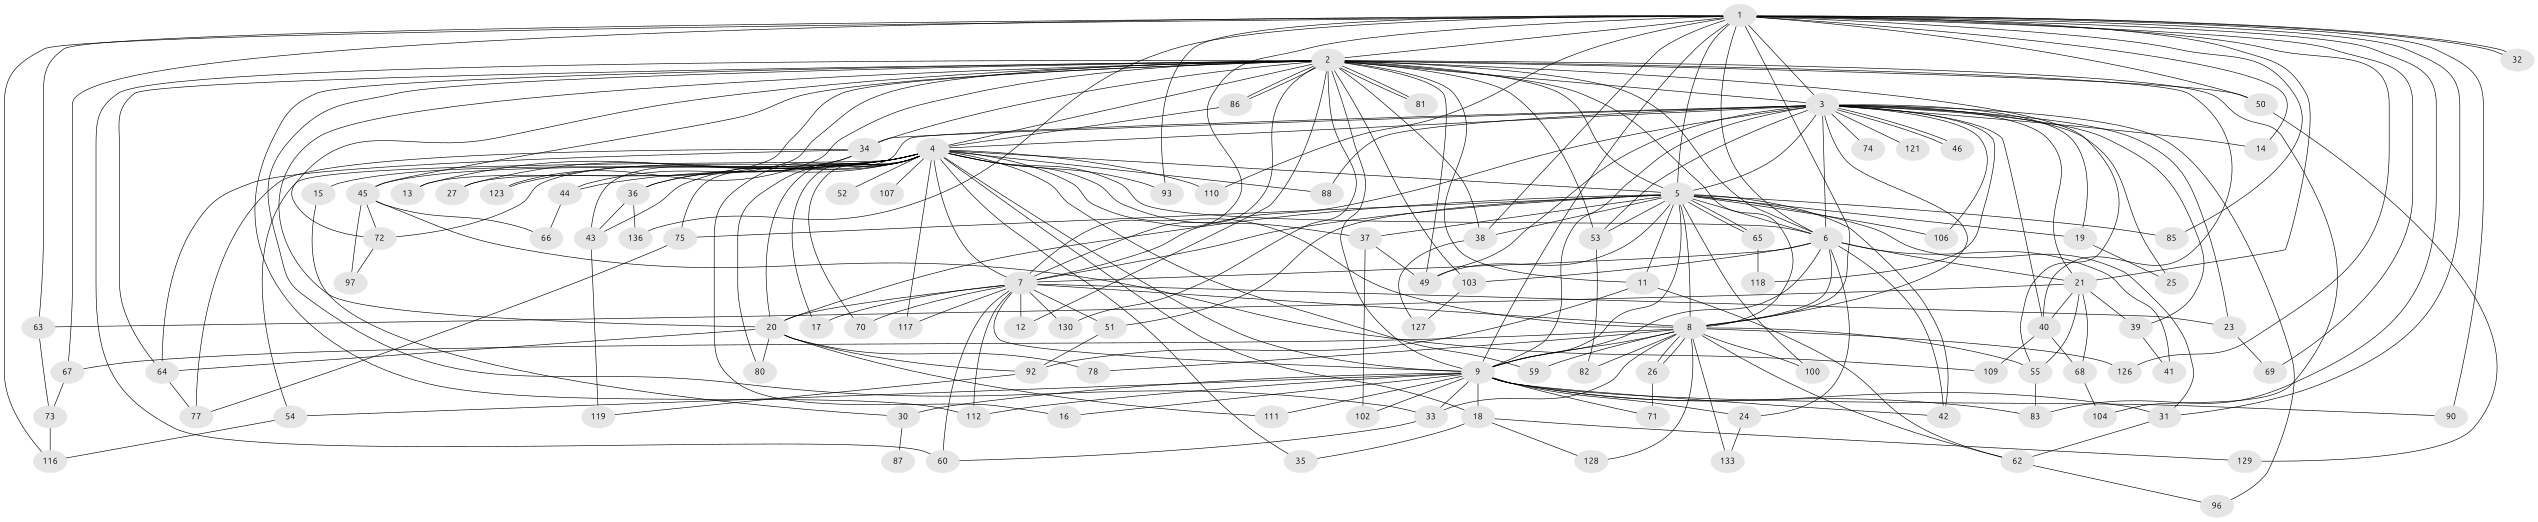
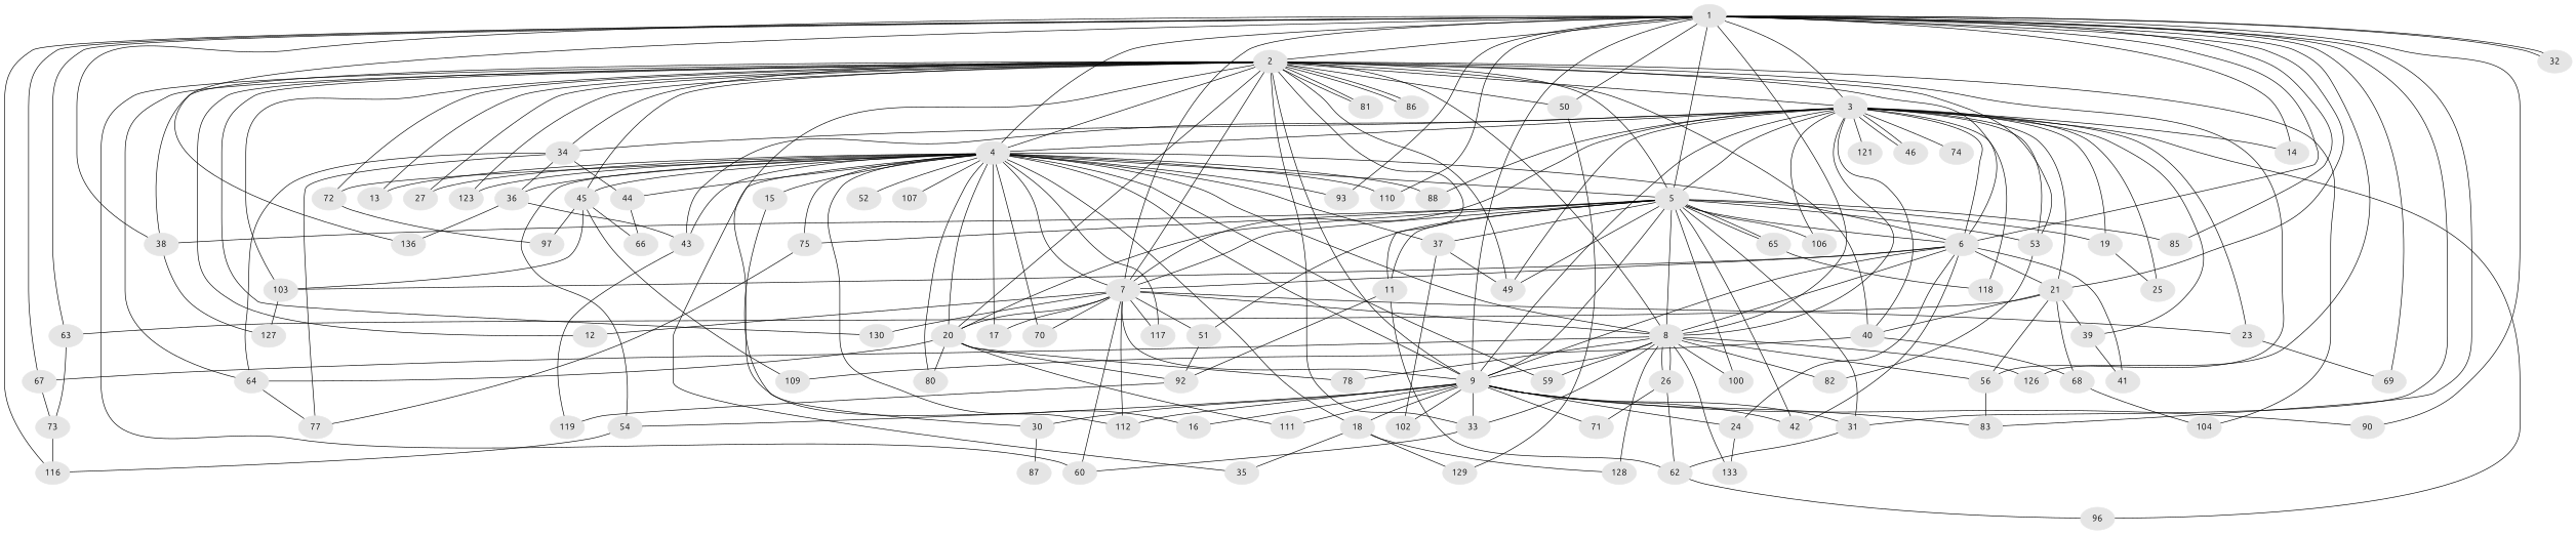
  graph {
    fontname=Ubuntu
    node [color=gray90 fontname=Ubuntu style=filled]
    edge [fontname=Ubuntu]
    1 [super="+58"]
    2 [super="+125"]
    3 [super="+28"]
    4 [super="+10"]
    5 [super="+29"]
    6 [super="+79"]
    7 [super="+95"]
    8 [super="+61"]
    9 [super="+91"]
    14
    21 [super="+22"]
    31 [super="+105"]
    32
    38 [super="+94"]
    50
    63
    67
    69
    83 [super="+84"]
    85
    90
    93
    110
    116
    126
    136
    11 [super="+114"]
    12
    13
    20 [super="+120"]
    27
    33 [super="+89"]
    34
    40 [super="+47"]
    45 [super="+108"]
    49 [super="+57"]
    53 [super="+124"]
-   56 [super="+122" label=55]
+   56 [super="+122"]
    60 [super="+135"]
    64 [super="+98"]
    72
    81
    86
    103
    104
    112 [super="+113"]
    123
    130
    19
    23
    25
    39
    43 [super="+131"]
    46
    74
    88
    96
    106
    118
    121
    52
    15
    16
    17
    18 [super="+101"]
    35
    36 [super="+48"]
    37
    44
    54
    59
    70
    75
    80
    107
    117
    42 [super="+76"]
    51
    65
    100
    24
    41
    26
    62 [super="+134"]
    78
    82
    128
    133
    30 [super="+99"]
    71
    102
    111
    68
    127
    129
    73 [super="+132"]
    92
    77 [super="+115"]
    109
    66
    97
    119
    87
    1 -- 2
    1 -- 3 [weight=2]
-   86 -- 4 [weight=2]
+   1 -- 4 [weight=2]
    1 -- 5
    1 -- 6
    1 -- 7
    1 -- 8
    1 -- 9 [weight=2]
    1 -- 14
    1 -- 21
    1 -- 31
    1 -- 32
    1 -- 32
    1 -- 38
    1 -- 50
    1 -- 63
    1 -- 67
    1 -- 69
    1 -- 83
    1 -- 85
    1 -- 90
    1 -- 93
    1 -- 110
    1 -- 116
    1 -- 126
    1 -- 136
    2 -- 3
    2 -- 4 [weight=2]
    2 -- 5 [weight=2]
    2 -- 6
    2 -- 7
    2 -- 8
    2 -- 9
    2 -- 38
    2 -- 50
    2 -- 11
    2 -- 12
    2 -- 13
    2 -- 20
    2 -- 27
    2 -- 33
    2 -- 34
    2 -- 40
    2 -- 45
    2 -- 49
    2 -- 53
    2 -- 56
    2 -- 60
    2 -- 64
    2 -- 72
    2 -- 81
    2 -- 81
    2 -- 86
    2 -- 86
    2 -- 103
    2 -- 104
    2 -- 112
    2 -- 123
    2 -- 130
    3 -- 4 [weight=2]
    3 -- 5 [weight=2]
    3 -- 6 [weight=2]
    3 -- 7
    3 -- 8
    3 -- 9
    3 -- 14
    3 -- 21
    3 -- 34
    3 -- 40
    3 -- 49
    3 -- 53
    3 -- 19
    3 -- 23
    3 -- 25
    3 -- 39
    3 -- 43
    3 -- 46
    3 -- 46
    3 -- 74 [weight=2]
    3 -- 88
    3 -- 96
    3 -- 106
    3 -- 118
    3 -- 121
    4 -- 5 [weight=2]
    4 -- 6 [weight=2]
    4 -- 7 [weight=2]
    4 -- 8 [weight=2]
    4 -- 9 [weight=2]
    4 -- 93
    4 -- 110
    4 -- 13
    4 -- 20
    4 -- 27
    4 -- 45
    4 -- 72
    4 -- 123
    4 -- 43
    4 -- 88
    4 -- 52
    4 -- 15 [weight=2]
    4 -- 16
    4 -- 17
    4 -- 18
    4 -- 35
    4 -- 36 [weight=2]
    4 -- 37
    4 -- 44
    4 -- 54
    4 -- 59
    4 -- 70
    4 -- 75
    4 -- 80
    4 -- 107 [weight=2]
    4 -- 117
    5 -- 6
    5 -- 7
    5 -- 8 [weight=2]
    5 -- 9
    5 -- 31
    5 -- 38
    5 -- 85
    5 -- 11
    5 -- 20
    5 -- 49
    5 -- 53
    5 -- 19
    5 -- 106
    5 -- 37
    5 -- 75
    5 -- 42
    5 -- 51
    5 -- 65
    5 -- 65
    5 -- 100
    6 -- 7
    6 -- 8
    6 -- 9
    6 -- 21
    6 -- 103
    6 -- 42
    6 -- 24
    6 -- 41
    7 -- 8
    7 -- 9
    7 -- 12
    7 -- 20
    7 -- 60
    7 -- 112
    7 -- 130
    7 -- 23
    7 -- 17
    7 -- 70
    7 -- 117
    7 -- 51
    8 -- 9
    8 -- 67
    8 -- 126
    8 -- 33
    8 -- 56
    8 -- 59
    8 -- 100
    8 -- 26
    8 -- 26
-   8 -- 62
+   26 -- 62
    8 -- 78
    8 -- 82
    8 -- 128
    8 -- 133
    9 -- 31
    9 -- 83
    9 -- 90
    9 -- 33
    9 -- 112
    9 -- 16
    9 -- 18
    9 -- 54
    9 -- 42
    9 -- 24
    9 -- 30 [weight=2]
    9 -- 71
    9 -- 102
    9 -- 111
    21 -- 63
    21 -- 40
    21 -- 56
    21 -- 39
    21 -- 68
    31 -- 62
    38 -- 127
    50 -- 129
    63 -- 73
    67 -- 73
    11 -- 62
    11 -- 92
    20 -- 64
    20 -- 80
    20 -- 78
    20 -- 111
    20 -- 92
    33 -- 60
    34 -- 64
    34 -- 36
    34 -- 44
    34 -- 77
    40 -- 68
    40 -- 109
-   45 -- 72
+   45 -- 103
    45 -- 109
    45 -- 66
    45 -- 97
    53 -- 82
    56 -- 83
    64 -- 77
    72 -- 97
    103 -- 127
    19 -- 25
    23 -- 69
    39 -- 41
    43 -- 119
    15 -- 30
    18 -- 35
    18 -- 128
    18 -- 129
    36 -- 136
    36 -- 43
    37 -- 49
    37 -- 102
    44 -- 66
    54 -- 116
    75 -- 77
    51 -- 92
    65 -- 118
    24 -- 133
    26 -- 71
    62 -- 96
    30 -- 87
    68 -- 104
    73 -- 116
    92 -- 119
  }
